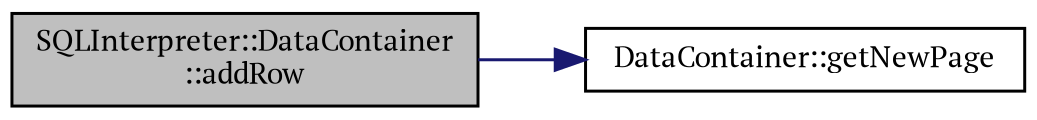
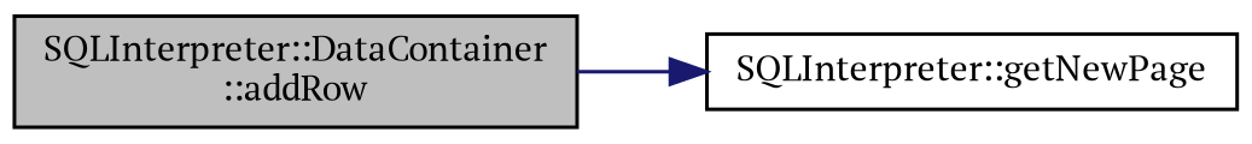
  digraph {
    rankdir=LR
    fontname="PT Serif"
    node [color=black fontname="PT Serif" fontsize=10 shape=record style=filled]
    n1 [fillcolor=grey75 fontcolor=black height=0.2 label="SQLInterpreter::DataContainer\l::addRow" width=0.4]
-   n2 [fillcolor=white height=0.2 label="DataContainer::getNewPage" width=0.4]
+   n2 [fillcolor=white height=0.2 label="SQLInterpreter::getNewPage" width=0.4]
    n1 -> n2 [color=midnightblue fontname="PT Serif" fontsize=10 labelfontname=Helvetica labelfontsize=10 style=solid]
  }
